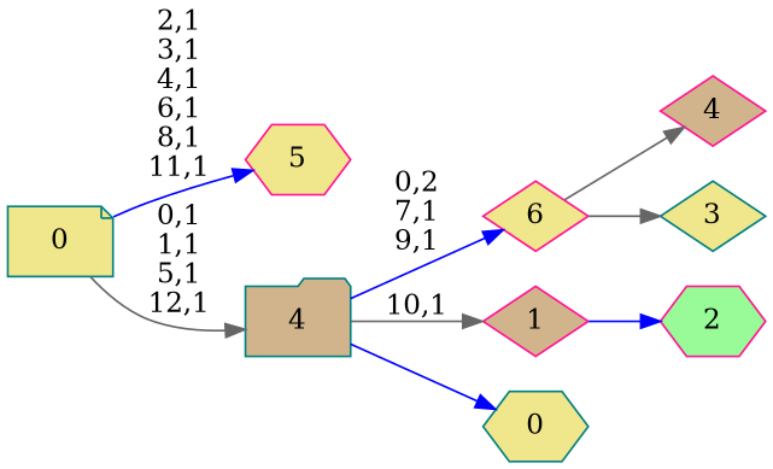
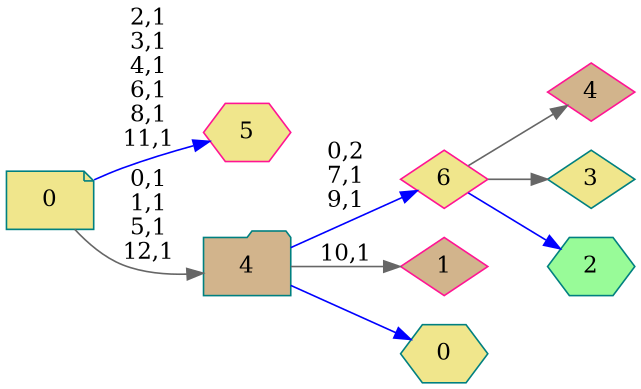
  digraph {
    rankdir=LR
    node [color=deeppink fillcolor=khaki shape=diamond style=filled]
    edge [color=gray40]
    n1 [label=5 shape=hexagon]
    n2 [fillcolor=tan label=4]
    n3 [color=teal label=3]
-   n4 [fillcolor=palegreen label=2 shape=hexagon]
+   n4 [color=teal fillcolor=palegreen label=2 shape=hexagon]
    n5 [label=6]
    n6 [fillcolor=tan label=1]
    n7 [color=teal label=0 shape=hexagon]
    4 [color=teal fillcolor=tan shape=folder]
    0 [color=teal shape=note]
    n5 -> n2
    n5 -> n3
-   n6 -> n4 [color=blue]
+   n5 -> n4 [color=blue]
    4 -> n5 [color=blue label="0,2\n7,1\n9,1"]
    4 -> n6 [label="10,1"]
    4 -> n7 [color=blue]
    0 -> n1 [color=blue label="2,1\n3,1\n4,1\n6,1\n8,1\n11,1"]
    0 -> 4 [label="0,1\n1,1\n5,1\n12,1"]
  }
